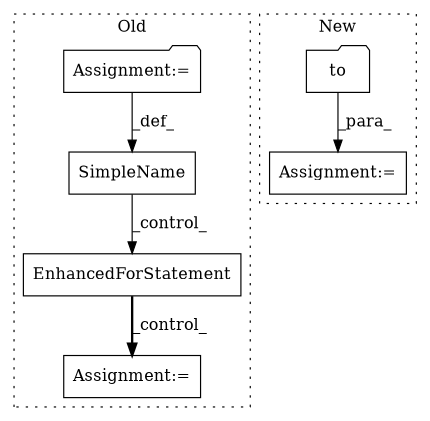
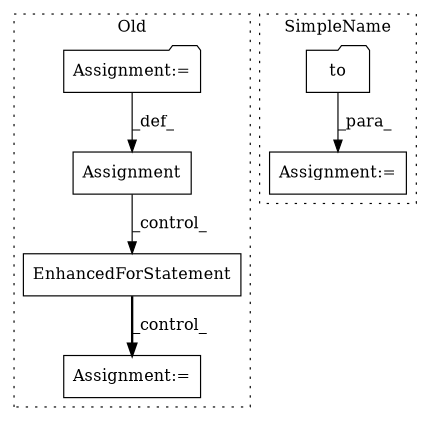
  digraph {
    node [a=7 l="57,2" s="5194,5282" shape=box]
    edge [style=solid]
    n1 [a=70 label=EnhancedForStatement]
    n2 [l=1 label="Assignment:=" s=5331]
-   n3 [a=42 l=5 label=SimpleName s=5255]
+   n3 [a=42 l=5 label=Assignment s=5255]
    n4 [label="Assignment:=" shape=folder]
    n5 [a=32 l="3,1" label=to s="4077,4086" shape=folder]
    n6 [l=1 label="Assignment:=" s=4104]
    subgraph cluster_1 {
      label=Old
      style=dotted
      n1
      n2
      n3
      n4
    }
    subgraph cluster_2 {
-     label=New
+     label=SimpleName
      style=dotted
      n5
      n6
    }
    n1 -> n2 [label=_control_ style=bold]
    n3 -> n1 [label=_control_]
    n4 -> n3 [label=_def_]
    n5 -> n6 [label=_para_]
  }
